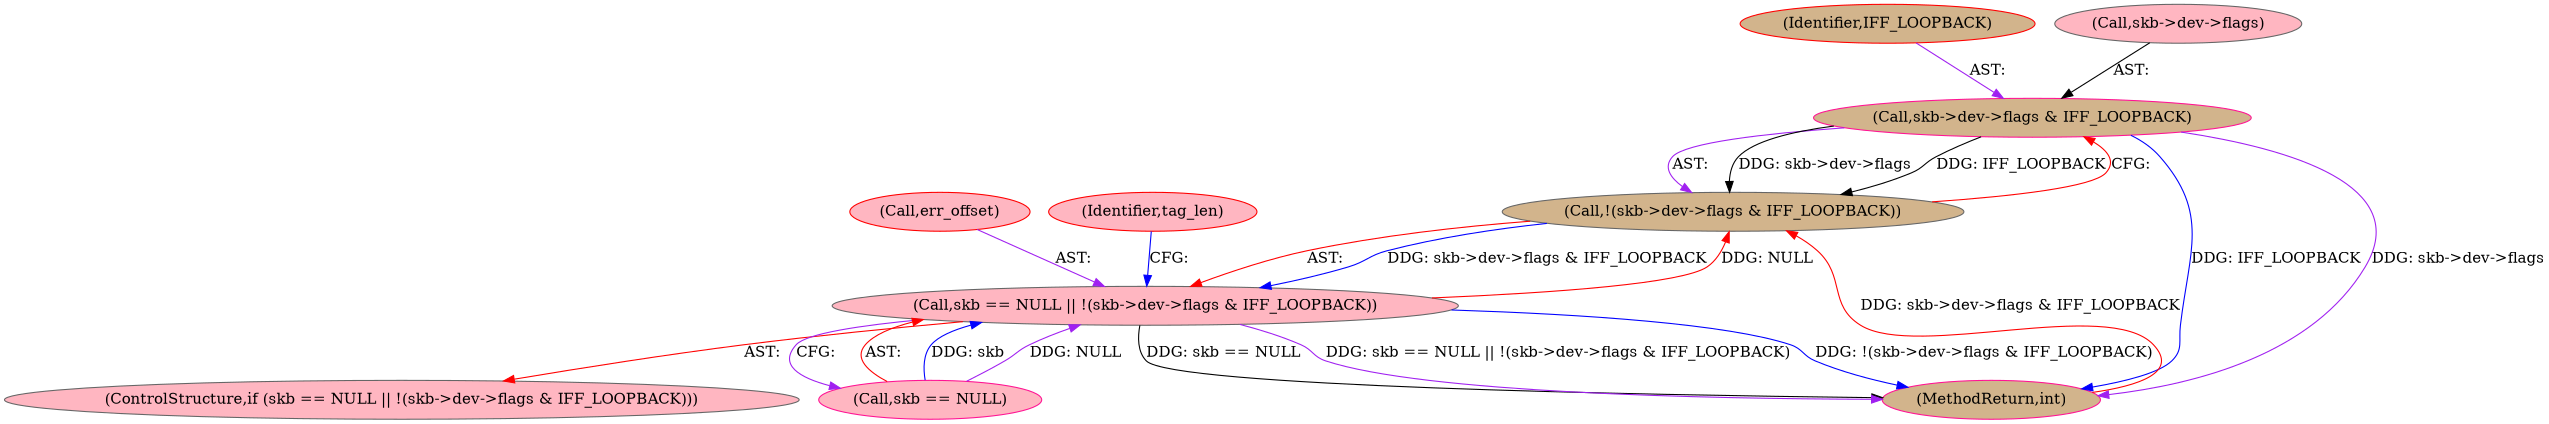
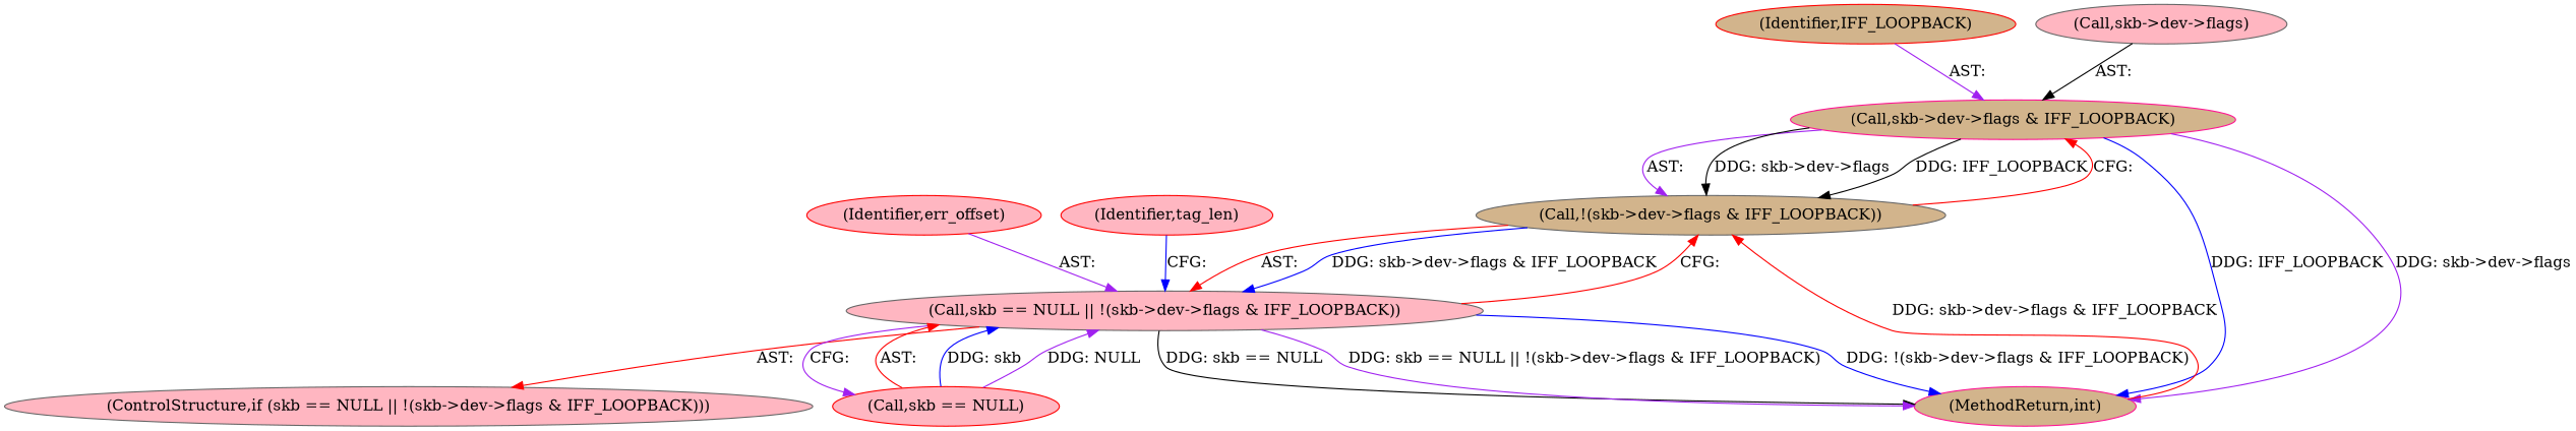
  digraph {
    node [color=gray40 fillcolor=lightpink style=filled]
    edge [color=purple]
    n1 [color=deeppink fillcolor=tan label="(Call,skb->dev->flags & IFF_LOOPBACK)"]
    n2 [fillcolor=tan label="(Call,!(skb->dev->flags & IFF_LOOPBACK))"]
    n3 [color=deeppink fillcolor=tan label="(MethodReturn,int)"]
    n4 [label="(Call,skb == NULL || !(skb->dev->flags & IFF_LOOPBACK))"]
    n5 [color=red fillcolor=tan label="(Identifier,IFF_LOOPBACK)"]
    n6 [label="(ControlStructure,if (skb == NULL || !(skb->dev->flags & IFF_LOOPBACK)))"]
-   n7 [color=deeppink label="(Call,skb == NULL)"]
-   n8 [color=red label="(Call,err_offset)"]
+   n7 [color=red label="(Call,skb == NULL)"]
+   n8 [color=red label="(Identifier,err_offset)"]
    n9 [color=red label="(Identifier,tag_len)"]
    n10 [label="(Call,skb->dev->flags)"]
    n1 -> n2 [label="AST: "]
    n1 -> n2 [color=black label="DDG: skb->dev->flags"]
    n1 -> n2 [color=black label="DDG: IFF_LOOPBACK"]
    n1 -> n3 [color=blue label="DDG: IFF_LOOPBACK"]
    n1 -> n3 [label="DDG: skb->dev->flags"]
    n2 -> n1 [color=red label="CFG: "]
    n2 -> n4 [color=red label="AST: "]
    n2 -> n4 [color=blue label="DDG: skb->dev->flags & IFF_LOOPBACK"]
    n3 -> n2 [color=red label="DDG: skb->dev->flags & IFF_LOOPBACK"]
-   n4 -> n2 [color=red label="DDG: NULL"]
+   n4 -> n2 [color=red label="CFG: "]
    n4 -> n3 [color=black label="DDG: skb == NULL"]
    n4 -> n3 [label="DDG: skb == NULL || !(skb->dev->flags & IFF_LOOPBACK)"]
    n4 -> n3 [color=blue label="DDG: !(skb->dev->flags & IFF_LOOPBACK)"]
    n4 -> n6 [color=red label="AST: "]
    n4 -> n7 [label="CFG: "]
    n5 -> n1 [label="AST: "]
    n7 -> n4 [color=red label="AST: "]
    n7 -> n4 [color=blue label="DDG: skb"]
    n7 -> n4 [label="DDG: NULL"]
    n8 -> n4 [label="AST: "]
    n9 -> n4 [color=blue label="CFG: "]
    n10 -> n1 [color=black label="AST: "]
  }
